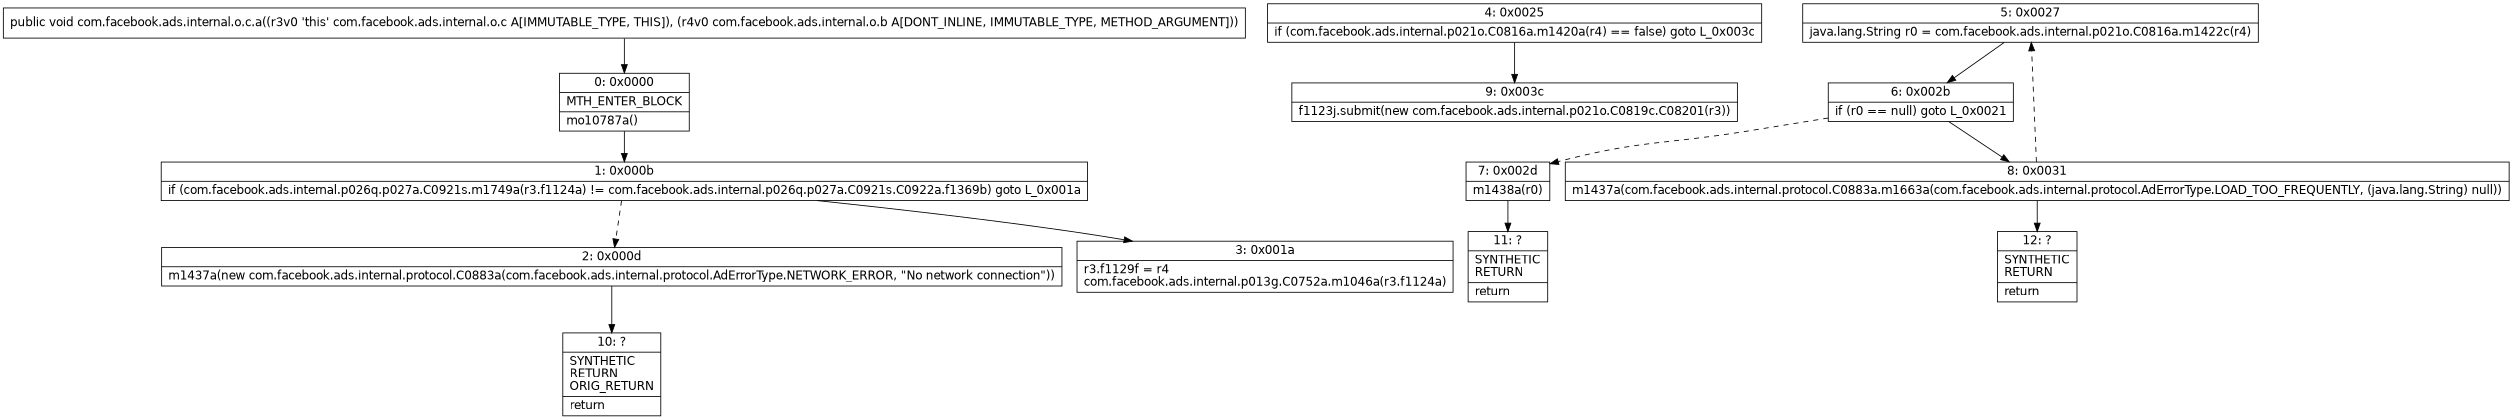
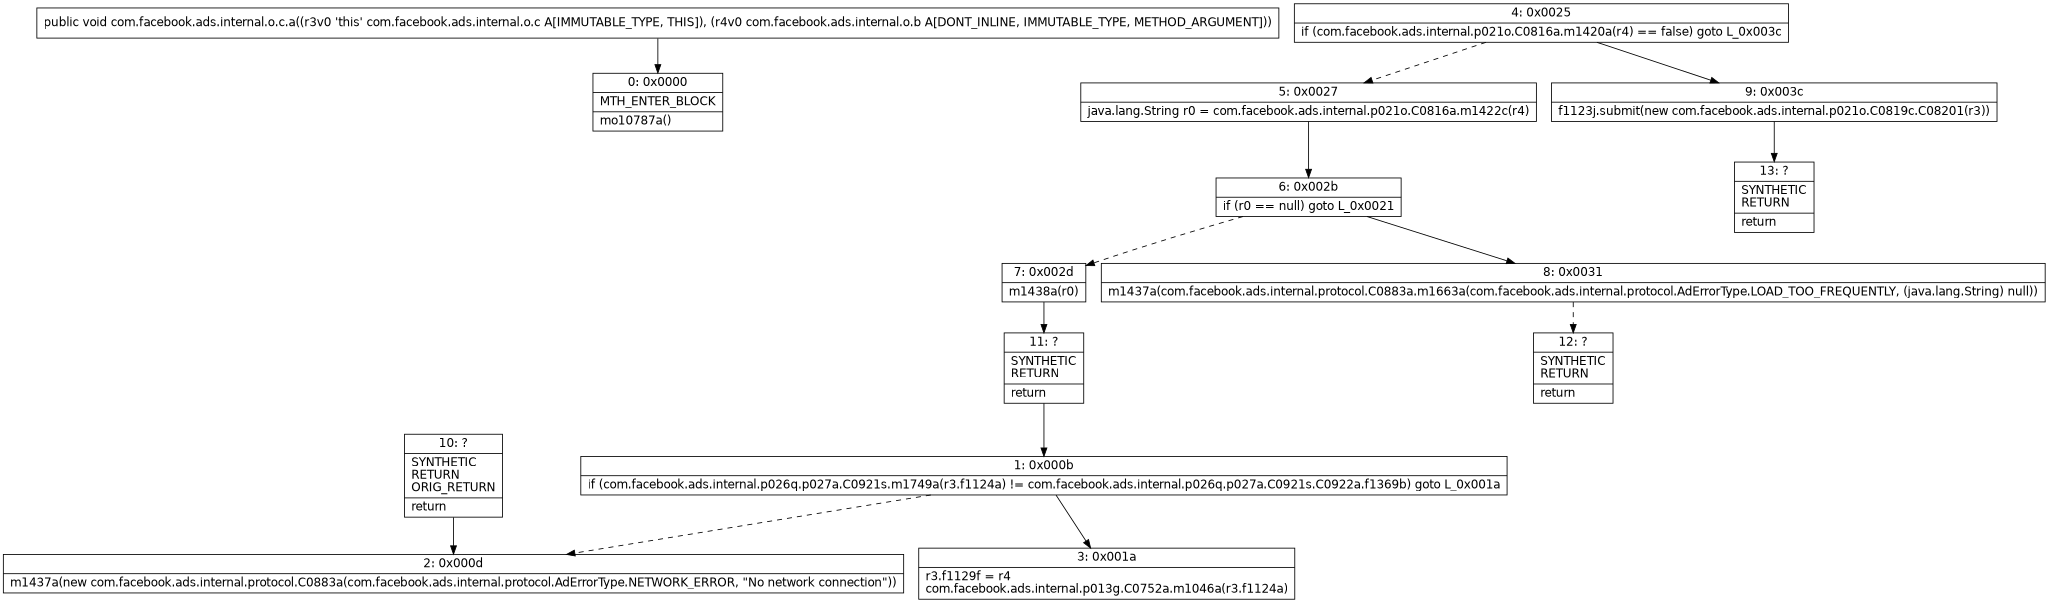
  digraph {
    fontname="DejaVu Sans"
    node [fontname="DejaVu Sans" shape=record]
    edge [fontname="DejaVu Sans"]
    n1 [label="{0\:\ 0x0000|MTH_ENTER_BLOCK\l|mo10787a()\l}"]
    n2 [label="{1\:\ 0x000b|if (com.facebook.ads.internal.p026q.p027a.C0921s.m1749a(r3.f1124a) != com.facebook.ads.internal.p026q.p027a.C0921s.C0922a.f1369b) goto L_0x001a\l}"]
    n3 [label="{2\:\ 0x000d|m1437a(new com.facebook.ads.internal.protocol.C0883a(com.facebook.ads.internal.protocol.AdErrorType.NETWORK_ERROR, \"No network connection\"))\l}"]
    n4 [label="{3\:\ 0x001a|r3.f1129f = r4\lcom.facebook.ads.internal.p013g.C0752a.m1046a(r3.f1124a)\l}"]
    n5 [label="{10\:\ ?|SYNTHETIC\lRETURN\lORIG_RETURN\l|return\l}"]
    n6 [label="{4\:\ 0x0025|if (com.facebook.ads.internal.p021o.C0816a.m1420a(r4) == false) goto L_0x003c\l}"]
    n7 [label="{5\:\ 0x0027|java.lang.String r0 = com.facebook.ads.internal.p021o.C0816a.m1422c(r4)\l}"]
    n8 [label="{9\:\ 0x003c|f1123j.submit(new com.facebook.ads.internal.p021o.C0819c.C08201(r3))\l}"]
    n9 [label="{6\:\ 0x002b|if (r0 == null) goto L_0x0021\l}"]
+   n10 [label="{13\:\ ?|SYNTHETIC\lRETURN\l|return\l}"]
    n11 [label="{7\:\ 0x002d|m1438a(r0)\l}"]
    n12 [label="{8\:\ 0x0031|m1437a(com.facebook.ads.internal.protocol.C0883a.m1663a(com.facebook.ads.internal.protocol.AdErrorType.LOAD_TOO_FREQUENTLY, (java.lang.String) null))\l}"]
    n13 [label="{11\:\ ?|SYNTHETIC\lRETURN\l|return\l}"]
    n14 [label="{12\:\ ?|SYNTHETIC\lRETURN\l|return\l}"]
    n15 [label="{public void com.facebook.ads.internal.o.c.a((r3v0 'this' com.facebook.ads.internal.o.c A[IMMUTABLE_TYPE, THIS]), (r4v0 com.facebook.ads.internal.o.b A[DONT_INLINE, IMMUTABLE_TYPE, METHOD_ARGUMENT])) }"]
-   n1 -> n2
+   n13 -> n2
    n2 -> n3 [style=dashed]
    n2 -> n4
-   n3 -> n5
-   n12 -> n7 [style=dashed]
+   n5 -> n3
+   n6 -> n7 [style=dashed]
    n6 -> n8
    n7 -> n9
+   n8 -> n10
    n9 -> n11 [style=dashed]
    n9 -> n12
    n11 -> n13
-   n12 -> n14
+   n12 -> n14 [style=dashed]
    n15 -> n1
  }
